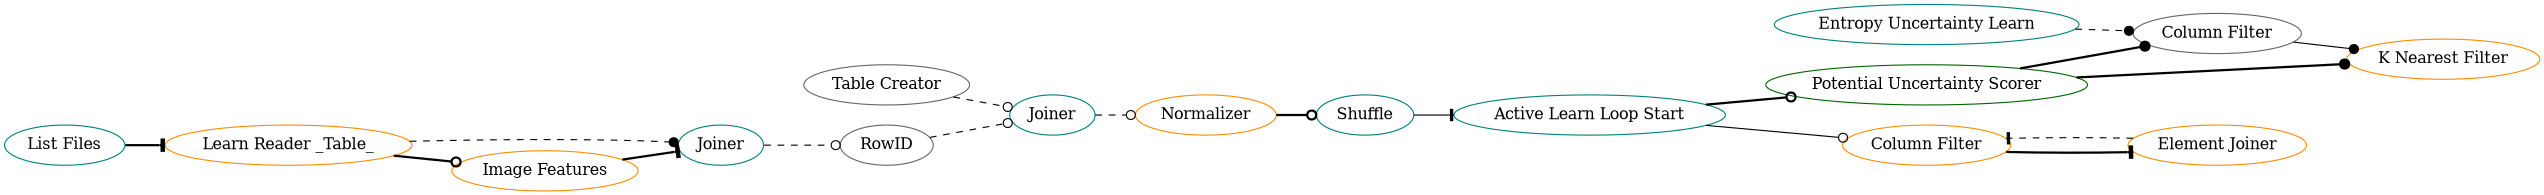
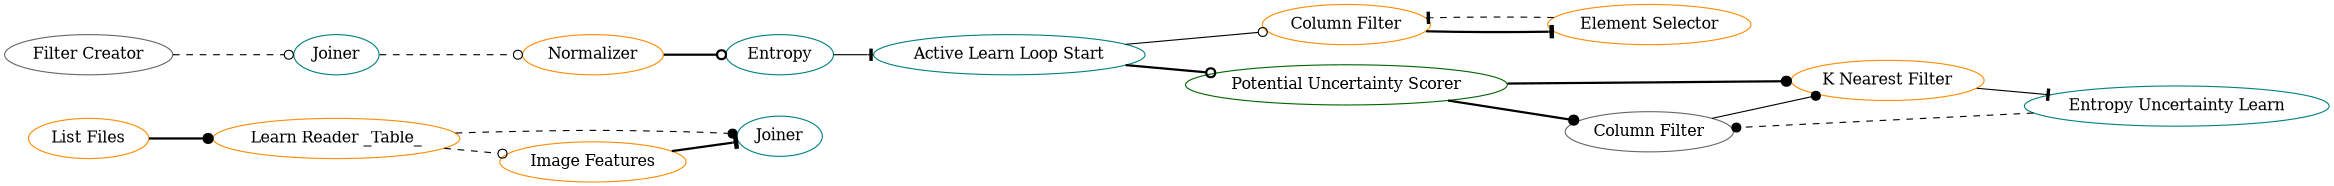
  digraph {
    rankdir=LR
    node [color=teal]
    edge [arrowhead=odot style=bold]
    n1 [label=Joiner]
-   n2 [color=gray40 label=RowID]
    n3 [label=Joiner]
    n4 [color=darkorange label=Normalizer]
-   n5 [label=Shuffle]
+   n5 [label=Entropy]
    n6 [color=darkorange label="Column Filter"]
-   n7 [color=darkorange label="Element Joiner"]
-   n8 [color=gray40 label="Table Creator"]
+   n7 [color=darkorange label="Element Selector"]
+   n8 [color=gray40 label="Filter Creator"]
    n9 [color=darkorange label="Learn Reader _Table_"]
    n10 [color=darkorange label="Image Features"]
    n11 [label="Active Learn Loop Start"]
    n12 [color=darkgreen label="Potential Uncertainty Scorer"]
    n13 [color=gray40 label="Column Filter"]
    n14 [color=darkorange label="K Nearest Filter"]
    n15 [label="Entropy Uncertainty Learn"]
-   n16 [label="List Files"]
-   n1 -> n2 [style=dashed]
-   n2 -> n3 [style=dashed]
+   n16 [color=darkorange label="List Files"]
    n3 -> n4 [style=dashed]
    n4 -> n5
    n5 -> n11 [arrowhead=tee style=solid]
    n6 -> n7 [arrowhead=tee]
    n7 -> n6 [arrowhead=tee style=dashed]
    n8 -> n3 [style=dashed]
    n9 -> n1 [arrowhead=dot style=dashed]
-   n9 -> n10
+   n9 -> n10 [style=dashed]
    n10 -> n1 [arrowhead=tee]
    n11 -> n6 [style=solid]
    n11 -> n12
    n12 -> n13 [arrowhead=dot]
    n12 -> n14 [arrowhead=dot]
    n13 -> n14 [arrowhead=dot style=solid]
+   n14 -> n15 [arrowhead=tee style=solid]
    n15 -> n13 [arrowhead=dot style=dashed]
-   n16 -> n9 [arrowhead=tee]
+   n16 -> n9 [arrowhead=dot]
  }
